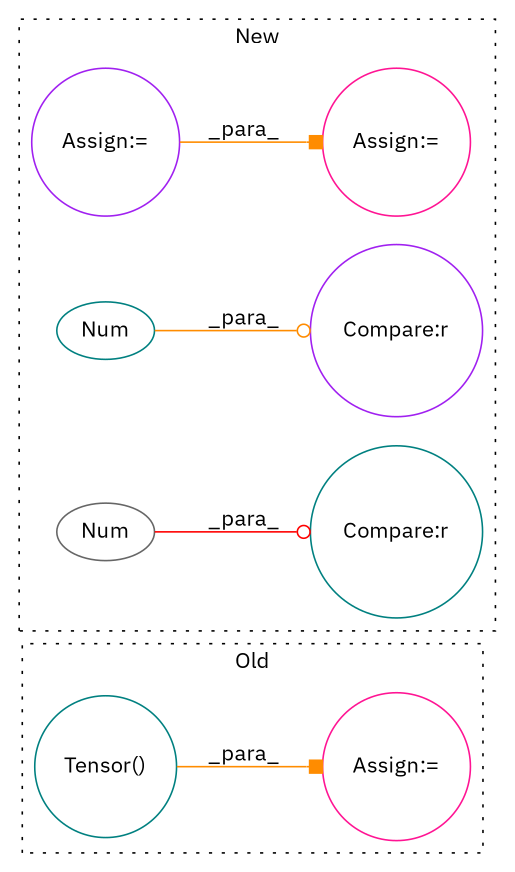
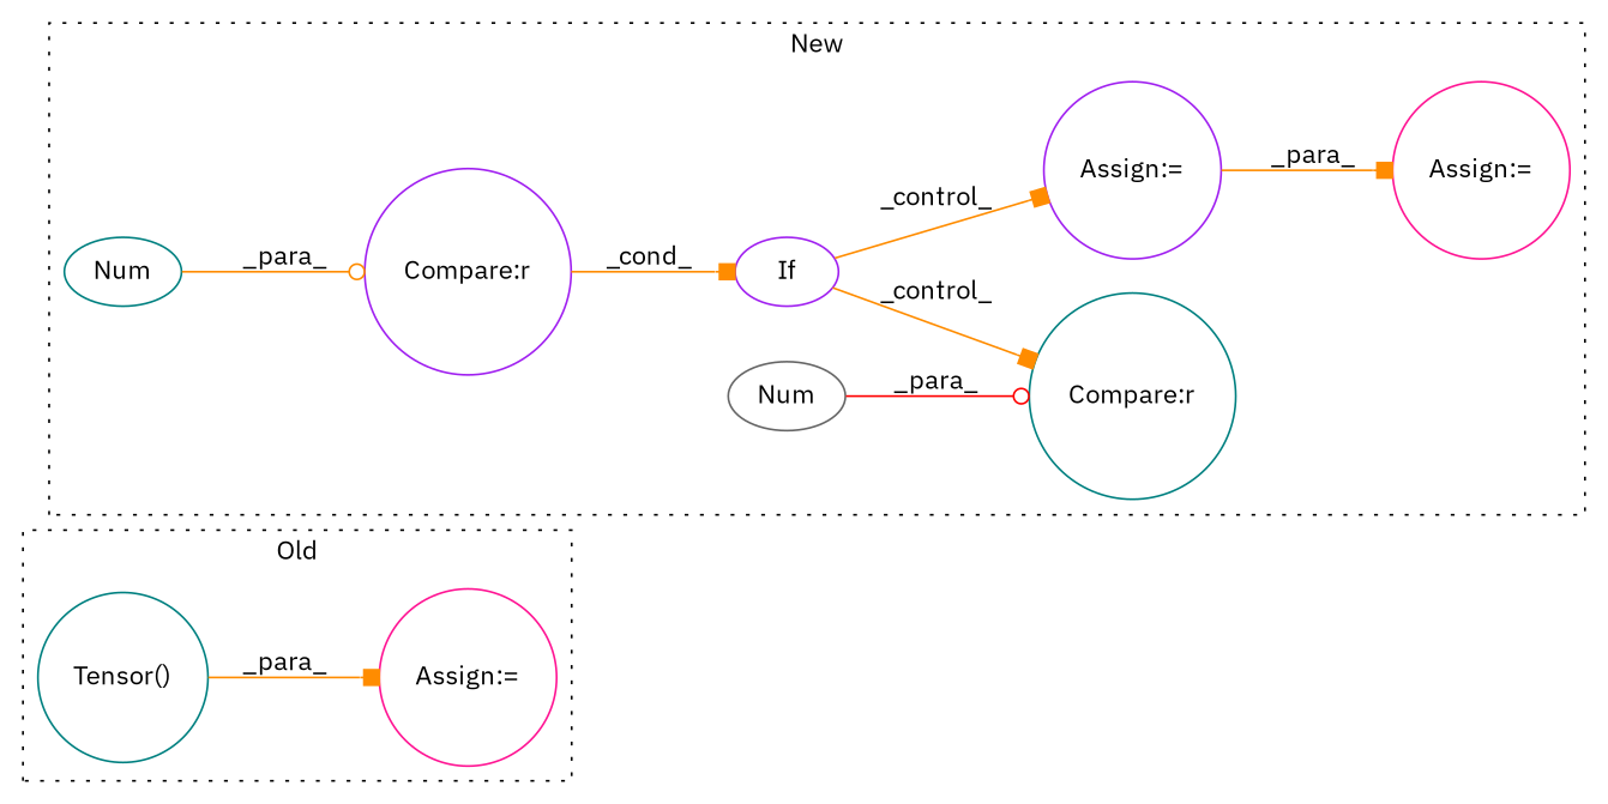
  digraph {
    rankdir=LR
    fontname="IBM Plex Sans"
    node [a=68 l=3 shape=circle color=teal fontname="IBM Plex Sans"]
    edge [color=darkorange arrowhead=box fontname="IBM Plex Sans"]
    n1 [a=75 l="13,1" label="Tensor()" s="1492,1541"]
    n2 [label="Assign:=" s=1489 color=deeppink]
+   n3 [a=96 label=If s=1259 shape=ellipse color=purple]
    n4 [label="Assign:=" s=1393 color=purple]
    n5 [a=40 l=13 label="Compare:r" s=1262 color=purple]
    n6 [a=76 l=1 label=Num s=1274 shape=ellipse]
    n7 [a=40 l=25 label="Compare:r" s=1435]
    n8 [a=76 l=1 label=Num s=1459 shape=ellipse color=gray40]
    n9 [label="Assign:=" s=1654 color=deeppink]
    subgraph cluster_1 {
      label=Old
      style=dotted
      n1
      n2
    }
    subgraph cluster_2 {
      label=New
      style=dotted
+     n3
      n4
      n5
      n6
      n7
      n8
      n9
    }
    n1 -> n2 [label=_para_]
+   n3 -> n4 [label=_control_]
+   n3 -> n7 [label=_control_]
    n4 -> n9 [label=_para_]
+   n5 -> n3 [label=_cond_]
    n6 -> n5 [label=_para_ arrowhead=odot]
    n8 -> n7 [label=_para_ color=red arrowhead=odot]
  }
